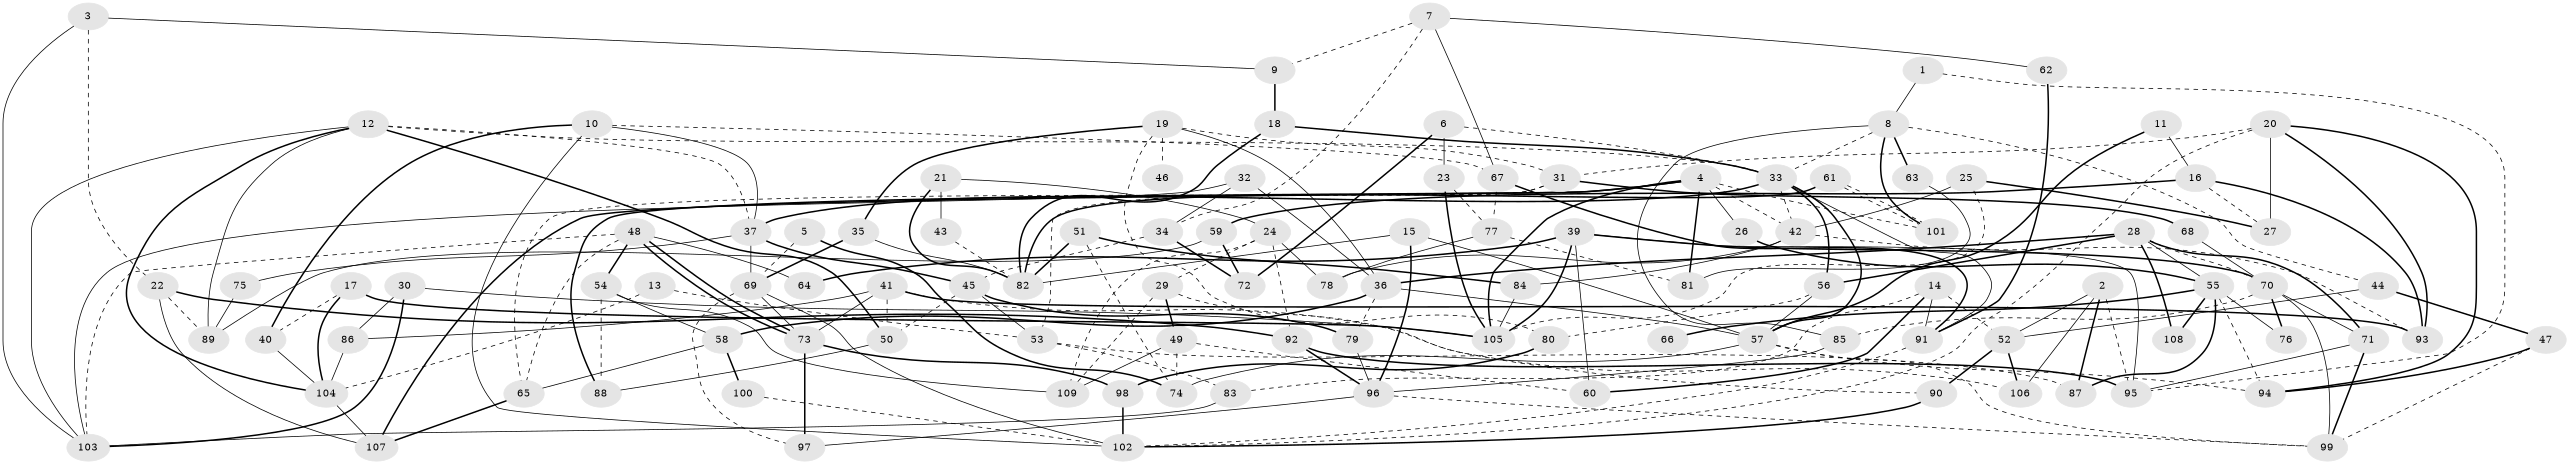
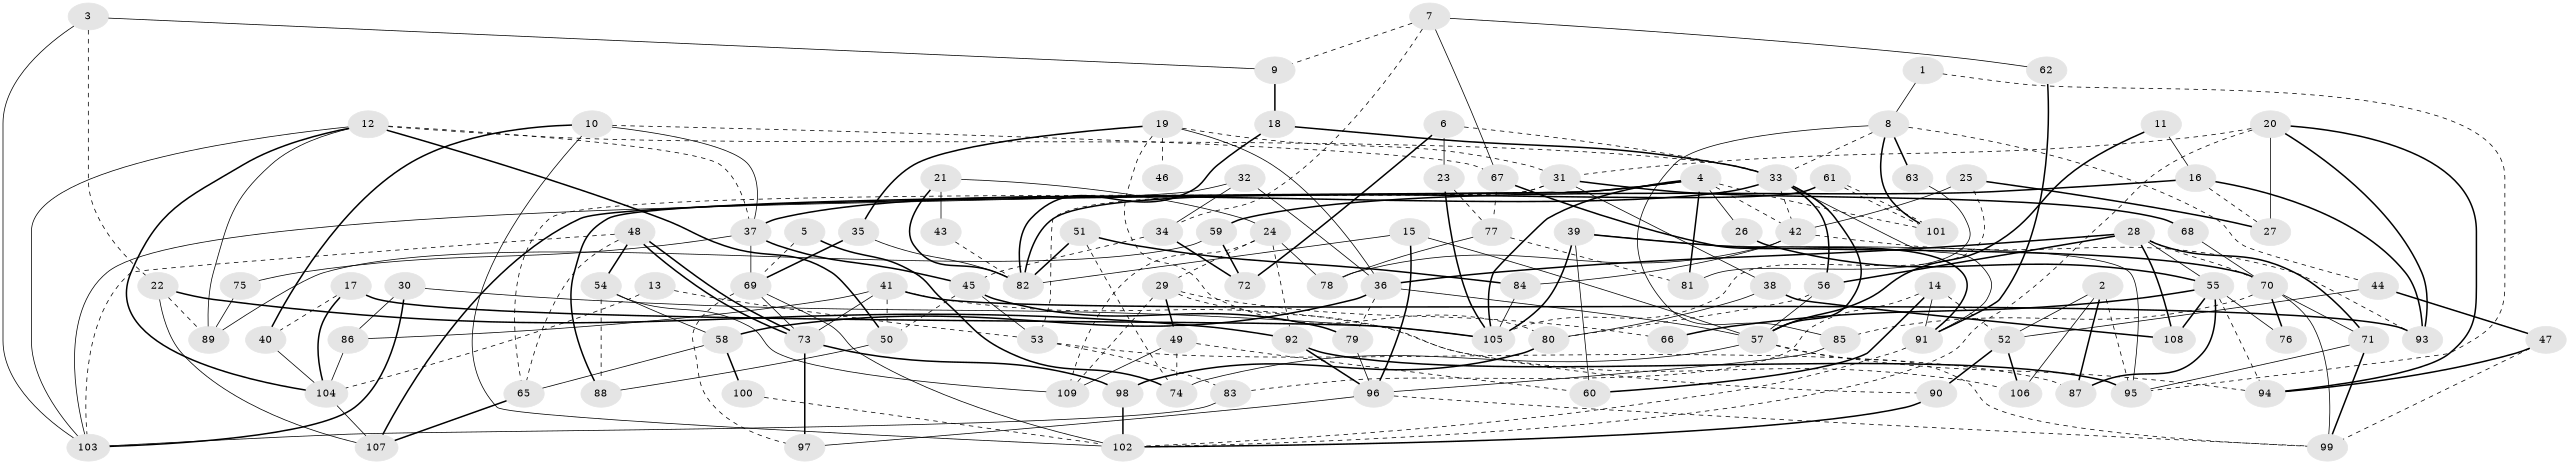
  graph {
    node [color=gray90 style=filled]
    edge [style=bold]
    1
    8
    95
    101
    33
    44
    63
    85
    2
    52
    87
    106
    90
    3
    9
    22
    103
    18
    107
    89
    92
    4
    26
    42
    81
    88
    105
    55
    93
    78
    84
    5
    69
    74
    102
    73
    97
    6
    23
    72
    77
    37
    57
    91
    56
    7
    34
    62
    67
    45
    47
    96
    82
    10
    40
    75
    104
    11
    16
    27
    59
    94
    99
    12
    50
    13
    53
    83
    14
    60
    15
    17
    19
    31
    35
    36
    46
    80
+   38
    65
    68
    58
    79
    98
    20
    21
    24
    43
    29
    109
    49
    66
    25
    108
    76
    28
    70
    71
    30
    86
    32
    100
    39
-   64
    41
    48
    54
    51
    61
    1 -- 8 [style=solid]
    1 -- 95 [style=dashed]
    8 -- 101
    8 -- 33 [style=dashed]
    8 -- 44 [style=dashed]
    8 -- 63
    8 -- 85 [style=solid]
    33 -- 42 [style=dashed]
    33 -- 37
    33 -- 57
    33 -- 91 [style=solid]
    33 -- 56
    44 -- 52 [style=solid]
    44 -- 47
    63 -- 81 [style=solid]
    85 -- 96 [style=solid]
    2 -- 95 [style=dashed]
    2 -- 52 [style=solid]
    2 -- 87
    2 -- 106 [style=solid]
    52 -- 106
    52 -- 90
    90 -- 102
    3 -- 9 [style=solid]
    3 -- 22 [style=dashed]
    3 -- 103 [style=solid]
    9 -- 18
    22 -- 107 [style=solid]
    22 -- 89 [style=dashed]
    22 -- 92
    18 -- 33
    18 -- 82
    92 -- 95
    92 -- 96
    4 -- 101 [style=dashed]
    4 -- 107
    4 -- 26 [style=solid]
    4 -- 42 [style=dashed]
    4 -- 81
    4 -- 88
    4 -- 105
    26 -- 55
    42 -- 93 [style=dashed]
    42 -- 78 [style=solid]
    42 -- 84 [style=solid]
    55 -- 87
    55 -- 94 [style=dashed]
    55 -- 66
    55 -- 108
    55 -- 76 [style=solid]
    84 -- 105 [style=solid]
    5 -- 69 [style=dashed]
    5 -- 74
    69 -- 102 [style=solid]
    69 -- 73 [style=solid]
    69 -- 97 [style=dashed]
    73 -- 97
    73 -- 98
    6 -- 33 [style=dashed]
    6 -- 23 [style=solid]
    6 -- 72
    23 -- 105
    23 -- 77 [style=dashed]
    77 -- 81 [style=dashed]
    77 -- 78 [style=solid]
    37 -- 69 [style=solid]
    37 -- 45
    37 -- 75 [style=solid]
    57 -- 74 [style=solid]
    57 -- 94 [style=dashed]
    57 -- 99 [style=dashed]
    91 -- 102 [style=dashed]
    56 -- 57 [style=solid]
    56 -- 80 [style=dashed]
    7 -- 9 [style=dashed]
    7 -- 34 [style=dashed]
    7 -- 62 [style=solid]
    7 -- 67 [style=solid]
    34 -- 72
    34 -- 45 [style=dashed]
    62 -- 91
    67 -- 77 [style=dashed]
    67 -- 91
    45 -- 50 [style=dashed]
    45 -- 53 [style=solid]
    45 -- 79
    47 -- 94
    47 -- 99 [style=dashed]
    96 -- 97 [style=solid]
    96 -- 99 [style=dashed]
    10 -- 102 [style=solid]
    10 -- 37 [style=solid]
    10 -- 67 [style=dashed]
    10 -- 40
    40 -- 104 [style=solid]
    75 -- 89 [style=solid]
    104 -- 107 [style=solid]
    11 -- 57
    11 -- 16 [style=solid]
    16 -- 93
    16 -- 27 [style=dashed]
    16 -- 59
    59 -- 89 [style=solid]
    59 -- 72
    12 -- 33 [style=dashed]
    12 -- 103 [style=solid]
    12 -- 89 [style=solid]
    12 -- 37 [style=dashed]
    12 -- 104
    12 -- 50
    50 -- 88 [style=solid]
    13 -- 104 [style=dashed]
    13 -- 53 [style=dashed]
    53 -- 87 [style=dashed]
    53 -- 83 [style=dashed]
    83 -- 103 [style=solid]
    14 -- 52 [style=dashed]
    14 -- 91 [style=solid]
    14 -- 83 [style=dashed]
    14 -- 60
    15 -- 57 [style=solid]
    15 -- 96
    15 -- 82 [style=solid]
    17 -- 105
    17 -- 40 [style=dashed]
    17 -- 104
    19 -- 31 [style=dashed]
    19 -- 35
    19 -- 36 [style=solid]
    19 -- 46 [style=dashed]
    19 -- 80 [style=dashed]
    31 -- 53 [style=dashed]
+   31 -- 38 [style=solid]
    31 -- 65 [style=dashed]
    31 -- 68
    35 -- 69
    35 -- 82 [style=solid]
    36 -- 57 [style=solid]
    36 -- 58
    36 -- 79 [style=dashed]
    80 -- 98
+   38 -- 80 [style=solid]
+   38 -- 108
    65 -- 107
    68 -- 70 [style=solid]
    58 -- 65 [style=solid]
    58 -- 100
    79 -- 96 [style=solid]
    98 -- 102
    20 -- 93
    20 -- 102 [style=dashed]
    20 -- 27 [style=solid]
    20 -- 94
    20 -- 31 [style=dashed]
    21 -- 82
    21 -- 24 [style=solid]
    21 -- 43 [style=solid]
    24 -- 92 [style=dashed]
    24 -- 78 [style=solid]
    24 -- 29 [style=dashed]
    24 -- 109 [style=dashed]
    43 -- 82 [style=dashed]
    29 -- 90 [style=dashed]
    29 -- 109 [style=dashed]
    29 -- 49
+   29 -- 66 [style=dashed]
    49 -- 74 [style=dashed]
    49 -- 60 [style=dashed]
    49 -- 109 [style=solid]
    25 -- 42 [style=solid]
    25 -- 105 [style=dashed]
    25 -- 27
    28 -- 55 [style=solid]
    28 -- 56
    28 -- 36
    28 -- 108
    28 -- 70 [style=dashed]
    28 -- 71
    70 -- 85 [style=dashed]
    70 -- 99 [style=solid]
    70 -- 76
    70 -- 71 [style=solid]
    71 -- 95 [style=solid]
    71 -- 99
    30 -- 103
    30 -- 105 [style=solid]
    30 -- 86 [style=solid]
    86 -- 104 [style=solid]
    32 -- 103 [style=solid]
    32 -- 34 [style=solid]
    32 -- 36 [style=solid]
    100 -- 102 [style=dashed]
    39 -- 95 [style=solid]
    39 -- 105
    39 -- 60 [style=solid]
    39 -- 70
-   39 -- 64
    41 -- 106 [style=dashed]
    41 -- 93
    41 -- 73 [style=solid]
    41 -- 50 [style=dashed]
    41 -- 86 [style=solid]
    48 -- 103 [style=dashed]
    48 -- 73
    48 -- 73
    48 -- 65 [style=dashed]
-   48 -- 64 [style=solid]
    48 -- 54
    54 -- 88 [style=dashed]
    54 -- 58 [style=solid]
    54 -- 109 [style=solid]
    51 -- 84
    51 -- 74 [style=dashed]
    51 -- 82
    61 -- 101 [style=dashed]
    61 -- 101 [style=dashed]
    61 -- 82
  }
